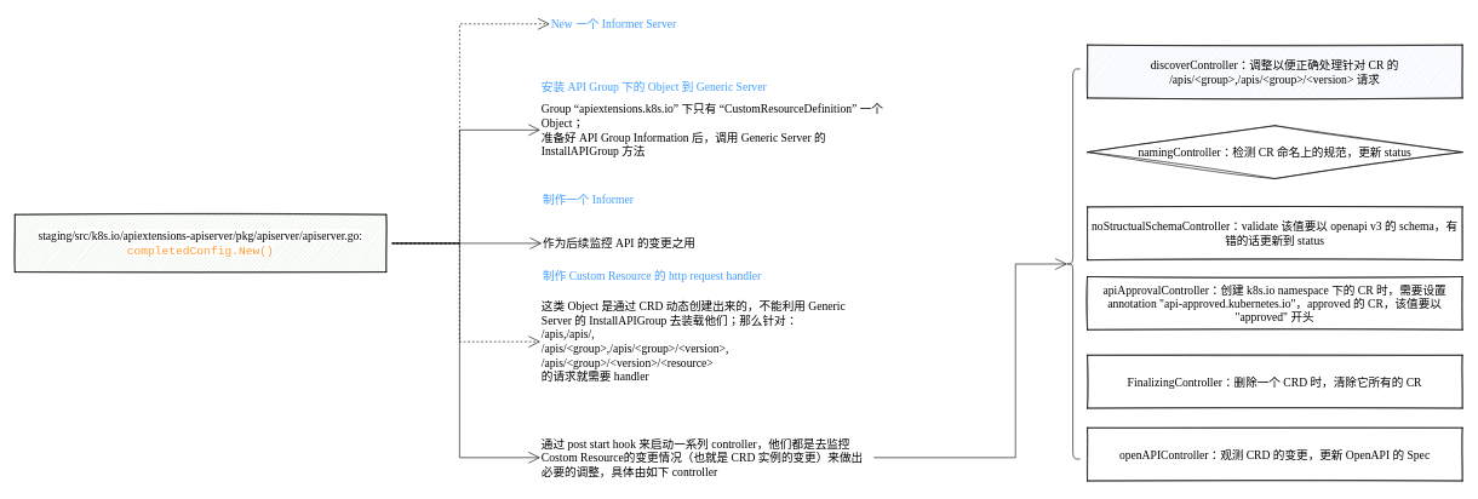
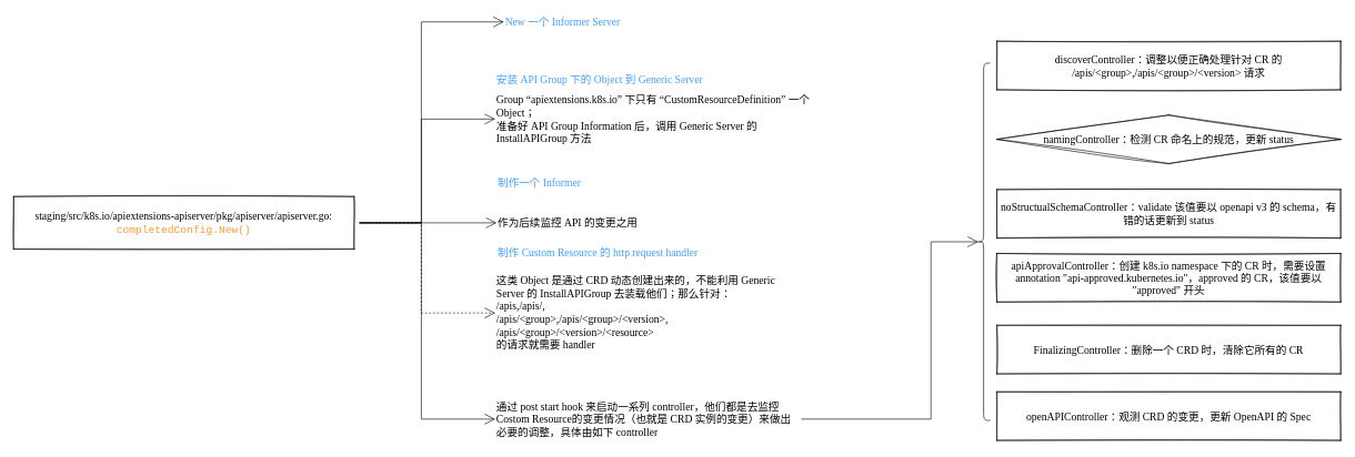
  <mxCell id="0" />
  <mxCell id="1" parent="0" />
  <mxCell id="2" style="edgeStyle=orthogonalEdgeStyle;rounded=0;sketch=0;hachureGap=4;orthogonalLoop=1;jettySize=auto;html=1;entryX=0;entryY=0.5;entryDx=0;entryDy=0;fontFamily=Lucida Console;fontSize=16;fontColor=#000000;endArrow=open;startSize=14;endSize=14;sourcePerimeterSpacing=8;targetPerimeterSpacing=8;" edge="1" parent="1" source="7" target="13"><mxGeometry relative="1" as="geometry" /></mxCell>
  <mxCell id="3" style="edgeStyle=orthogonalEdgeStyle;rounded=0;sketch=0;hachureGap=4;orthogonalLoop=1;jettySize=auto;html=1;entryX=0;entryY=0.5;entryDx=0;entryDy=0;fontFamily=Lucida Console;fontSize=16;endArrow=open;startSize=14;endSize=14;sourcePerimeterSpacing=8;targetPerimeterSpacing=8;dashed=1;" edge="1" parent="1" source="7" target="18"><mxGeometry relative="1" as="geometry" /></mxCell>
  <mxCell id="4" style="edgeStyle=orthogonalEdgeStyle;rounded=0;sketch=0;hachureGap=4;orthogonalLoop=1;jettySize=auto;html=1;entryX=0;entryY=0.5;entryDx=0;entryDy=0;fontFamily=Lucida Console;fontSize=16;endArrow=open;startSize=14;endSize=14;sourcePerimeterSpacing=8;targetPerimeterSpacing=8;" edge="1" parent="1" source="7" target="15"><mxGeometry relative="1" as="geometry"><Array as="points"><mxPoint x="632" y="334" /><mxPoint x="632" y="629" /></Array></mxGeometry></mxCell>
  <mxCell id="5" style="edgeStyle=orthogonalEdgeStyle;rounded=0;sketch=0;hachureGap=4;orthogonalLoop=1;jettySize=auto;html=1;entryX=0;entryY=0.5;entryDx=0;entryDy=0;fontFamily=Lucida Console;fontSize=16;endArrow=open;startSize=14;endSize=14;sourcePerimeterSpacing=8;targetPerimeterSpacing=8;" edge="1" parent="1" source="7" target="10"><mxGeometry relative="1" as="geometry"><Array as="points"><mxPoint x="632" y="334" /><mxPoint x="632" y="178" /></Array></mxGeometry></mxCell>
- <mxCell id="6" style="edgeStyle=orthogonalEdgeStyle;rounded=0;sketch=0;hachureGap=4;orthogonalLoop=1;jettySize=auto;html=1;entryX=0;entryY=0.5;entryDx=0;entryDy=0;fontFamily=Lucida Console;fontSize=16;endArrow=open;startSize=14;endSize=14;sourcePerimeterSpacing=8;targetPerimeterSpacing=8;dashed=1;" edge="1" parent="1" source="7" target="16"><mxGeometry relative="1" as="geometry"><Array as="points"><mxPoint x="632" y="334" /><mxPoint x="632" y="32" /></Array></mxGeometry></mxCell>
- <mxCell id="7" value="&lt;span style=&quot;background-color: rgb(255 , 255 , 255)&quot;&gt;staging/src/k8s.io/apiextensions-apiserver/pkg/apiserver/apiserver.go:&lt;br style=&quot;font-size: 16px&quot;&gt;&lt;font color=&quot;#ff9933&quot; face=&quot;jetbrains mono, consolas, courier new, monospace&quot;&gt;completedConfig.New()&lt;/font&gt;&lt;br&gt;&lt;/span&gt;" style="rounded=0;whiteSpace=wrap;html=1;sketch=1;hachureGap=4;fontFamily=Lucida Console;fontSize=16;fillColor=#d5e8d4;" vertex="1" parent="1"><mxGeometry x="20" y="294.5" width="511" height="79" as="geometry" /></mxCell>
+ <mxCell id="6" style="edgeStyle=orthogonalEdgeStyle;rounded=0;sketch=0;hachureGap=4;orthogonalLoop=1;jettySize=auto;html=1;entryX=0;entryY=0.5;entryDx=0;entryDy=0;fontFamily=Lucida Console;fontSize=16;endArrow=open;startSize=14;endSize=14;sourcePerimeterSpacing=8;targetPerimeterSpacing=8;" edge="1" parent="1" source="7" target="16"><mxGeometry relative="1" as="geometry"><Array as="points"><mxPoint x="632" y="334" /><mxPoint x="632" y="32" /></Array></mxGeometry></mxCell>
+ <mxCell id="7" value="&lt;span style=&quot;background-color: rgb(255 , 255 , 255)&quot;&gt;staging/src/k8s.io/apiextensions-apiserver/pkg/apiserver/apiserver.go:&lt;br style=&quot;font-size: 16px&quot;&gt;&lt;font color=&quot;#ff9933&quot; face=&quot;jetbrains mono, consolas, courier new, monospace&quot;&gt;completedConfig.New()&lt;/font&gt;&lt;br&gt;&lt;/span&gt;" style="rounded=0;whiteSpace=wrap;html=1;sketch=1;hachureGap=4;fontFamily=Lucida Console;fontSize=16;" vertex="1" parent="1"><mxGeometry x="20" y="294.5" width="511" height="79" as="geometry" /></mxCell>
  <mxCell id="8" value="" style="group" vertex="1" connectable="0" parent="1"><mxGeometry x="743" y="106" width="505" height="107" as="geometry" /></mxCell>
  <mxCell id="9" value="安装 API Group 下的 Object 到 Generic Server" style="text;strokeColor=none;fillColor=none;html=1;align=left;verticalAlign=middle;whiteSpace=wrap;rounded=0;sketch=1;hachureGap=4;fontFamily=Lucida Console;fontSize=16;fontColor=#409EFF;" vertex="1" parent="8"><mxGeometry width="505" height="24" as="geometry" /></mxCell>
  <mxCell id="10" value="Group “apiextensions.k8s.io” 下只有 “CustomResourceDefinition” 一个 Object；&lt;br&gt;准备好 API Group Information 后，调用 Generic Server 的 InstallAPIGroup 方法" style="text;strokeColor=none;fillColor=none;html=1;align=left;verticalAlign=middle;whiteSpace=wrap;rounded=0;sketch=1;hachureGap=4;fontFamily=Lucida Console;fontSize=16;fontColor=#000000;" vertex="1" parent="8"><mxGeometry y="37" width="504" height="70" as="geometry" /></mxCell>
  <mxCell id="11" value="" style="group" vertex="1" connectable="0" parent="1"><mxGeometry x="745" y="262" width="451" height="107" as="geometry" /></mxCell>
  <mxCell id="12" value="制作一个 Informer" style="text;strokeColor=none;fillColor=none;html=1;align=left;verticalAlign=middle;whiteSpace=wrap;rounded=0;sketch=0;hachureGap=4;fontFamily=Lucida Console;fontSize=16;fontColor=#409EFF;" vertex="1" parent="11"><mxGeometry width="299" height="24" as="geometry" /></mxCell>
  <mxCell id="13" value="作为后续监控 API 的变更之用" style="text;strokeColor=none;fillColor=none;html=1;align=left;verticalAlign=middle;whiteSpace=wrap;rounded=0;sketch=1;hachureGap=4;fontFamily=Lucida Console;fontSize=16;fontColor=#000000;" vertex="1" parent="11"><mxGeometry y="37" width="451" height="70" as="geometry" /></mxCell>
  <mxCell id="14" value="" style="group" vertex="1" connectable="0" parent="1"><mxGeometry x="743" y="557" width="451" height="107" as="geometry" /></mxCell>
  <mxCell id="15" value="通过 post start hook 来启动一系列 controller，他们都是去监控 Costom Resource的变更情况（也就是 CRD 实例的变更）来做出必要的调整，具体由如下 controller" style="text;strokeColor=none;fillColor=none;html=1;align=left;verticalAlign=middle;whiteSpace=wrap;rounded=0;sketch=1;hachureGap=4;fontFamily=Lucida Console;fontSize=16;fontColor=#000000;" vertex="1" parent="14"><mxGeometry y="37" width="451" height="70" as="geometry" /></mxCell>
  <mxCell id="16" value="New 一个 Informer Server" style="text;strokeColor=none;fillColor=none;html=1;align=left;verticalAlign=middle;whiteSpace=wrap;rounded=0;sketch=1;hachureGap=4;fontFamily=Lucida Console;fontSize=16;fontColor=#409EFF;" vertex="1" parent="1"><mxGeometry x="756" y="20" width="340" height="24" as="geometry" /></mxCell>
  <mxCell id="17" value="" style="group" vertex="1" connectable="0" parent="1"><mxGeometry x="743" y="365" width="454" height="165" as="geometry" /></mxCell>
  <mxCell id="18" value="这类 Object 是通过 CRD 动态创建出来的，不能利用 Generic Server 的 InstallAPIGroup 去装载他们；那么针对：&lt;br&gt;/apis,/apis/,&lt;br&gt;/apis/&amp;lt;group&amp;gt;,/apis/&amp;lt;group&amp;gt;/&amp;lt;version&amp;gt;,&lt;br&gt;/apis/&amp;lt;group&amp;gt;/&amp;lt;version&amp;gt;/&amp;lt;resource&amp;gt; &lt;br&gt;的请求就需要 handler" style="text;strokeColor=none;fillColor=none;html=1;align=left;verticalAlign=middle;whiteSpace=wrap;rounded=0;sketch=1;hachureGap=4;fontFamily=Lucida Console;fontSize=16;fontColor=#000000;" vertex="1" parent="17"><mxGeometry y="43.921" width="451" height="121.079" as="geometry" /></mxCell>
  <mxCell id="19" value="制作 Custom Resource 的 http request handler" style="text;strokeColor=none;fillColor=none;html=1;align=left;verticalAlign=middle;whiteSpace=wrap;rounded=0;sketch=0;hachureGap=4;fontFamily=Lucida Console;fontSize=16;fontColor=#409EFF;" vertex="1" parent="17"><mxGeometry x="2" width="452" height="28.489" as="geometry" /></mxCell>
  <mxCell id="20" value="" style="group" vertex="1" connectable="0" parent="1"><mxGeometry x="1496" y="61" width="516" height="600" as="geometry" /></mxCell>
- <mxCell id="21" value="discoverController：调整以便正确处理针对 CR 的 /apis/&amp;lt;group&amp;gt;,/apis/&amp;lt;group&amp;gt;/&amp;lt;version&amp;gt; 请求" style="rounded=0;whiteSpace=wrap;html=1;sketch=1;hachureGap=4;fontFamily=Lucida Console;fontSize=16;fillColor=#dae8fc;" vertex="1" parent="20"><mxGeometry width="516" height="73" as="geometry" /></mxCell>
+ <mxCell id="21" value="discoverController：调整以便正确处理针对 CR 的 /apis/&amp;lt;group&amp;gt;,/apis/&amp;lt;group&amp;gt;/&amp;lt;version&amp;gt; 请求" style="rounded=0;whiteSpace=wrap;html=1;sketch=1;hachureGap=4;fontFamily=Lucida Console;fontSize=16;" vertex="1" parent="20"><mxGeometry width="516" height="73" as="geometry" /></mxCell>
  <mxCell id="22" value="namingController：检测 CR 命名上的规范，更新 status" style="rhombus;whiteSpace=wrap;html=1;sketch=1;hachureGap=4;fontFamily=Lucida Console;fontSize=16;" vertex="1" parent="20"><mxGeometry y="111" width="516" height="73" as="geometry" /></mxCell>
  <mxCell id="23" value="noStructualSchemaController：validate 该值要以 openapi v3 的 schema，有错的话更新到 status" style="rounded=0;whiteSpace=wrap;html=1;sketch=1;hachureGap=4;fontFamily=Lucida Console;fontSize=16;" vertex="1" parent="20"><mxGeometry y="223" width="516" height="73" as="geometry" /></mxCell>
  <mxCell id="24" value="apiApprovalController：创建 k8s.io namespace 下的 CR 时，需要设置 annotation &quot;api-approved.kubernetes.io&quot;，approved 的 CR，该值要以 &quot;approved&quot; 开头" style="rounded=0;whiteSpace=wrap;html=1;sketch=1;hachureGap=4;fontFamily=Lucida Console;fontSize=16;" vertex="1" parent="20"><mxGeometry y="319" width="516" height="73" as="geometry" /></mxCell>
  <mxCell id="25" value="FinalizingController：删除一个 CRD 时，清除它所有的 CR" style="rounded=0;whiteSpace=wrap;html=1;sketch=1;hachureGap=4;fontFamily=Lucida Console;fontSize=16;" vertex="1" parent="20"><mxGeometry y="427" width="516" height="73" as="geometry" /></mxCell>
  <mxCell id="26" value="openAPIController：观测 CRD 的变更，更新 OpenAPI 的 Spec" style="rounded=0;whiteSpace=wrap;html=1;sketch=1;hachureGap=4;fontFamily=Lucida Console;fontSize=16;" vertex="1" parent="20"><mxGeometry y="527" width="516" height="73" as="geometry" /></mxCell>
  <mxCell id="27" style="edgeStyle=orthogonalEdgeStyle;rounded=0;sketch=0;hachureGap=4;orthogonalLoop=1;jettySize=auto;html=1;fontFamily=Lucida Console;fontSize=16;endArrow=open;startSize=14;endSize=14;sourcePerimeterSpacing=8;targetPerimeterSpacing=8;entryX=0.1;entryY=0.5;entryDx=0;entryDy=0;entryPerimeter=0;" edge="1" parent="1" source="15" target="28"><mxGeometry relative="1" as="geometry"><mxPoint x="1466" y="324" as="targetPoint" /><Array as="points"><mxPoint x="1397" y="629" /><mxPoint x="1397" y="363" /><mxPoint x="1468" y="363" /></Array></mxGeometry></mxCell>
  <mxCell id="28" value="" style="shape=curlyBracket;whiteSpace=wrap;html=1;rounded=1;sketch=0;hachureGap=4;fontFamily=Lucida Console;fontSize=16;" vertex="1" parent="1"><mxGeometry x="1466" y="94" width="20" height="537" as="geometry" /></mxCell>
